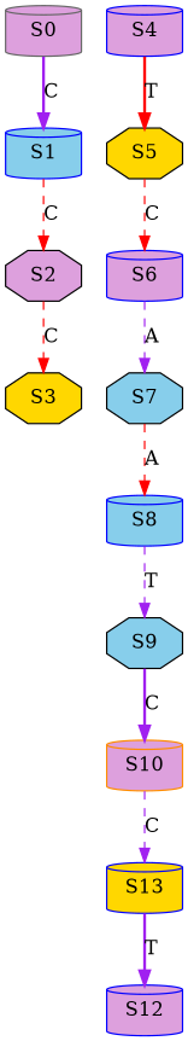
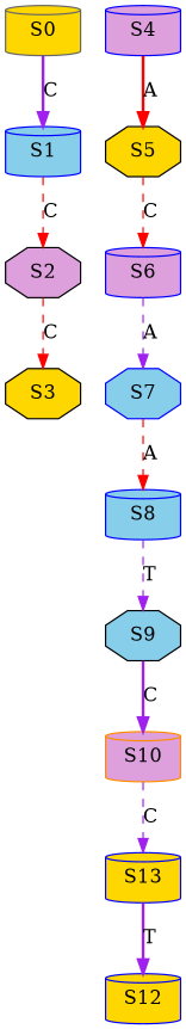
  strict digraph {
    node [color=blue fillcolor=plum shape=cylinder style=filled]
    edge [color=purple style=dashed]
-   S0 [color=gray40]
+   S0 [color=gray40 fillcolor=gold]
    S1 [fillcolor=skyblue]
    S2 [color=black shape=octagon]
    S3 [color=black fillcolor=gold shape=octagon]
    S5 [color=black fillcolor=gold shape=octagon]
    S4
    S6
-   S7 [color=black fillcolor=skyblue shape=octagon]
+   S7 [fillcolor=skyblue shape=octagon]
    S8 [fillcolor=skyblue]
    S9 [color=black fillcolor=skyblue shape=octagon]
    S10 [color=darkorange]
    n12 [fillcolor=gold label=S13]
-   S12
+   S12 [fillcolor=gold]
    S0 -> S1 [label=C style=bold]
    S1 -> S2 [color=red label=C]
    S2 -> S3 [color=red label=C]
    S5 -> S6 [color=red label=C]
-   S4 -> S5 [color=red label=T style=bold]
+   S4 -> S5 [color=red label=A style=bold]
    S6 -> S7 [label=A]
    S7 -> S8 [color=red label=A]
    S8 -> S9 [label=T]
    S9 -> S10 [label=C style=bold]
    S10 -> n12 [label=C]
    n12 -> S12 [label=T style=bold]
  }
